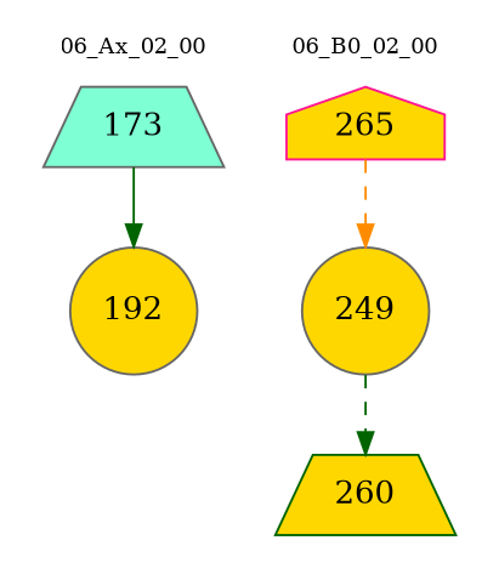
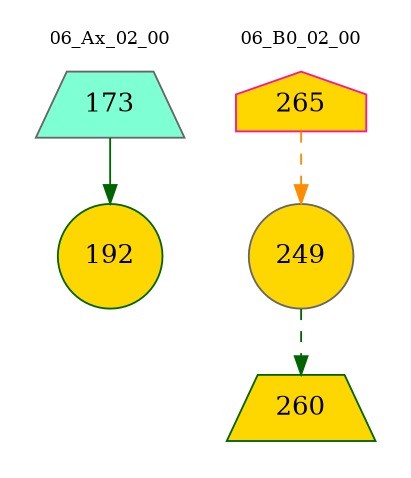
  digraph {
    node [color=gray40 fillcolor=gold shape=trapezium style=filled]
    edge [color=darkgreen style=dashed]
    n1 [fillcolor=aquamarine label=173]
-   n2 [label=192 shape=circle]
+   n2 [color=darkgreen label=192 shape=circle]
    n3 [color=deeppink label=265 shape=house]
    n4 [label=249 shape=circle]
    n5 [color=darkgreen label=260]
    subgraph cluster_1 {
      color=white
      fontsize=10
      label="06_Ax_02_00"
      n1
      n2
    }
    subgraph cluster_2 {
      color=white
      fontsize=10
      label="06_B0_02_00"
      n3
      n4
      n5
    }
    n1 -> n2 [style=solid]
    n3 -> n4 [color=darkorange]
    n4 -> n5
  }
